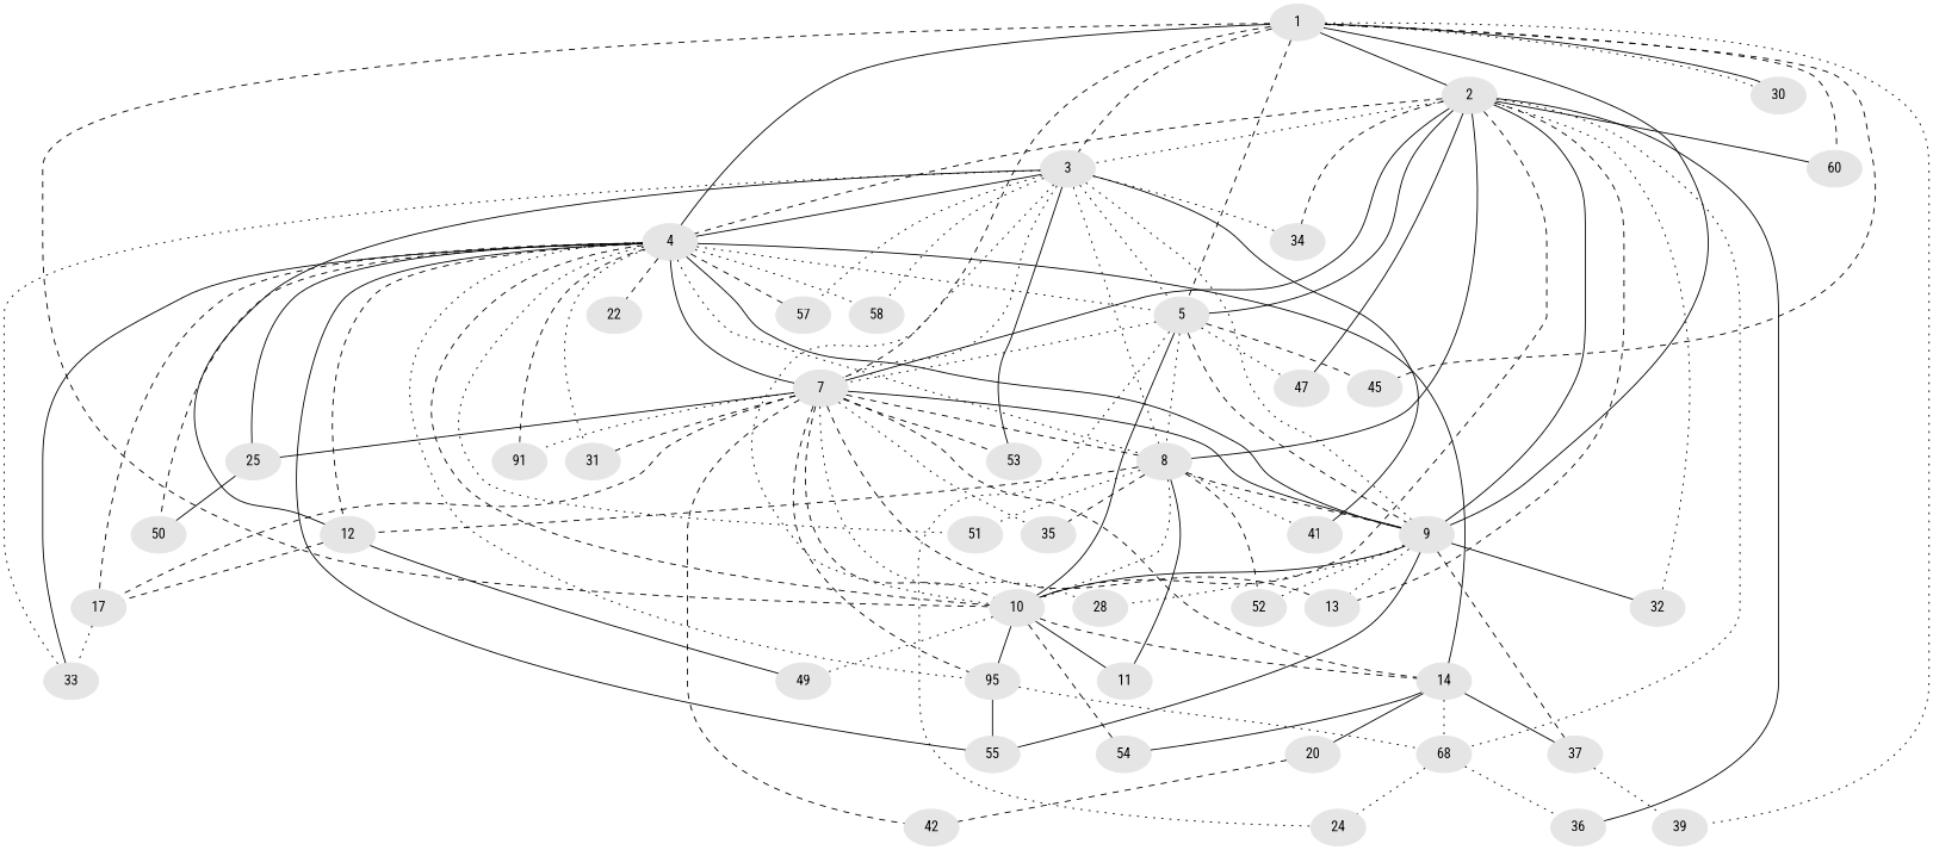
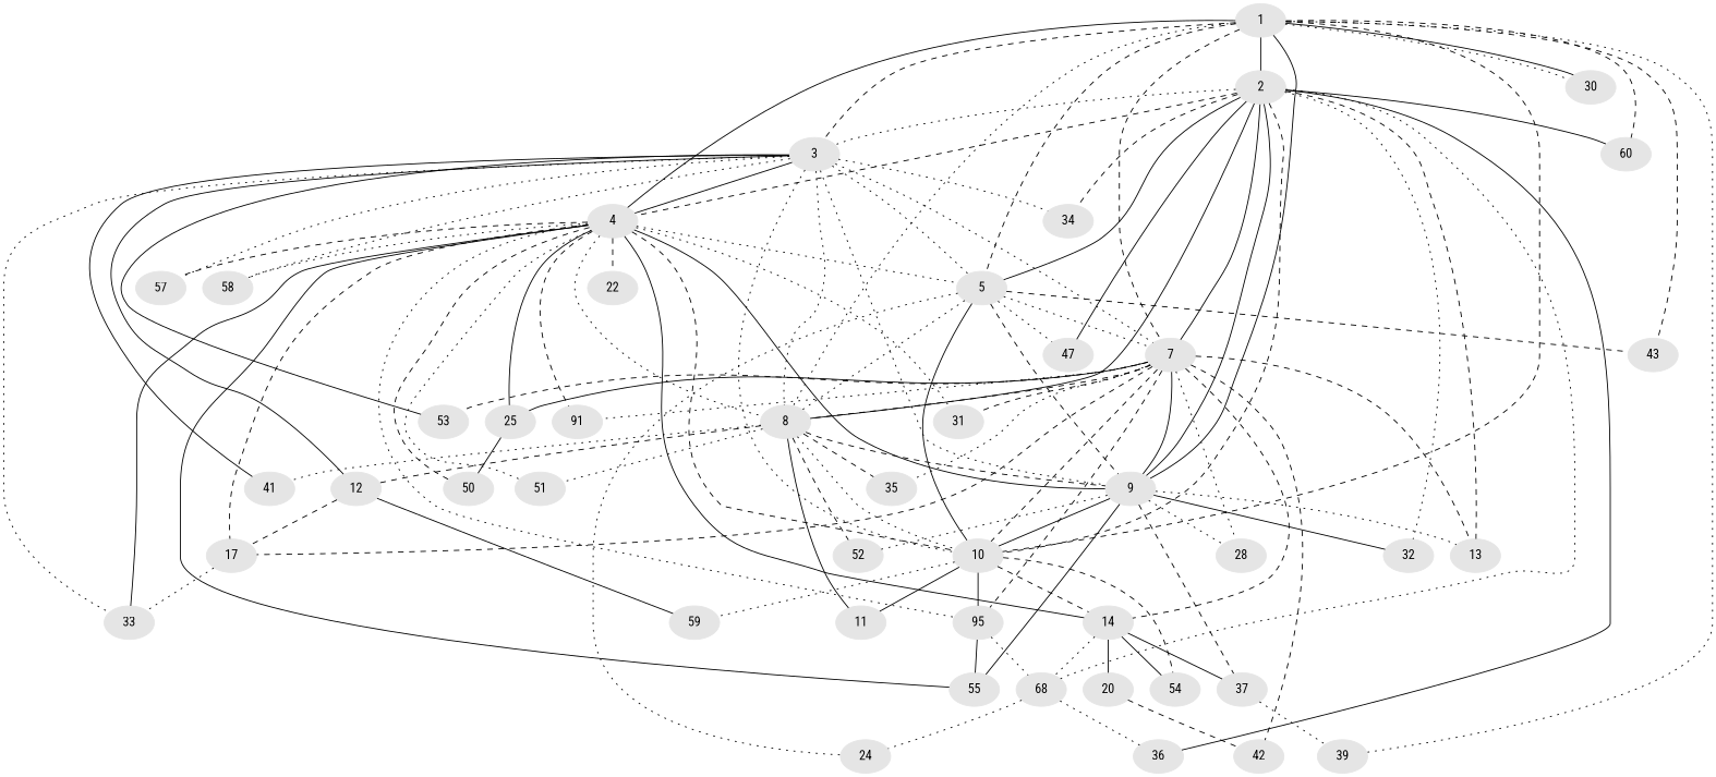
  graph {
    fontname="Roboto Condensed"
    node [color=gray90 fontname="Roboto Condensed" style=filled]
    edge [fontname="Roboto Condensed" style=dotted]
    1 [super="+61"]
    2 [super="+26"]
    3 [super="+48"]
    4 [super="+6"]
    5 [super="+45"]
    7 [super="+19"]
    8 [super="+16"]
    9 [super="+46"]
    10 [super="+62"]
    30
    39
-   43 [label=45]
+   43
    60
    32
    13
    n16 [label=68 super="+54"]
    34
    36
    47
    12 [super="+29"]
    41
    53
    57
    58
    33 [super="+38"]
    14 [super="+27"]
    n27 [label=95 super="+44"]
    17 [super="+23"]
    n29 [label=91 super="+40"]
    22
    25
    31
    50
    51
    55 [super="+56"]
    24
    28
    35
    42
    11
    52
    37
-   49
+   49 [label=59]
    n44 [label=54]
    20
    1 -- 2 [style=solid]
    1 -- 3 [style=dashed weight=2]
    1 -- 4 [style=solid weight=2]
    1 -- 5 [style=dashed]
    1 -- 7 [style=dashed]
+   1 -- 8
    1 -- 9 [style=solid]
    1 -- 10 [style=dashed]
    1 -- 30
    1 -- 30 [style=solid]
    1 -- 39
    1 -- 43 [style=dashed]
    1 -- 60 [style=dashed]
    2 -- 3
    2 -- 4 [style=dashed weight=2]
    2 -- 5 [style=solid]
    2 -- 7 [style=solid]
    2 -- 8 [style=solid]
    2 -- 9 [style=solid]
    2 -- 10 [style=dashed]
    2 -- 60 [style=solid]
    2 -- 32
    2 -- 13 [style=dashed]
    2 -- n16
    2 -- 34 [style=dashed]
    2 -- 36 [style=solid]
    2 -- 47 [style=solid]
    3 -- 4 [style=solid weight=2]
    3 -- 5
    3 -- 7
    3 -- 8
    3 -- 9 [weight=2]
    3 -- 10
    3 -- 34
    3 -- 12 [style=solid]
    3 -- 41 [style=solid]
    3 -- 53 [style=solid]
    3 -- 57
    3 -- 58
    3 -- 33
    4 -- 5 [weight=2]
-   4 -- 7 [style=solid weight=3]
    4 -- 8 [weight=3]
    4 -- 9 [style=solid weight=2]
    4 -- 10 [style=dashed weight=2]
-   4 -- 12 [style=dashed]
    4 -- 57 [style=dashed]
    4 -- 58
    4 -- 33 [style=solid]
    4 -- 14 [style=solid]
    4 -- n27
    4 -- 17 [style=dashed]
    4 -- n29 [style=dashed]
    4 -- 22 [style=dashed weight=2]
    4 -- 25 [style=solid]
    4 -- 31
    4 -- 50 [style=dashed]
    4 -- 51
    4 -- 55 [style=solid]
    5 -- 7 [weight=2]
    5 -- 8
    5 -- 9 [style=dashed]
    5 -- 10 [style=solid]
    5 -- 43 [style=dashed]
    5 -- 47
    5 -- 24
    7 -- 8 [style=dashed]
    7 -- 9 [style=solid]
    7 -- 10 [style=dashed]
    7 -- 13 [style=dashed]
    7 -- 53 [style=dashed]
    7 -- 14 [style=dashed]
    7 -- n27 [style=dashed]
    7 -- 17 [style=dashed]
    7 -- n29 [weight=2]
    7 -- 25 [style=solid]
    7 -- 31 [style=dashed]
    7 -- 28
    7 -- 35
    7 -- 42 [style=dashed]
    8 -- 9 [style=dashed weight=2]
    8 -- 10
    8 -- 12 [style=dashed]
    8 -- 41
    8 -- 51
    8 -- 35 [style=dashed]
    8 -- 11 [style=solid]
    8 -- 52 [style=dashed]
    9 -- 10 [style=solid]
    9 -- 32 [style=solid]
    9 -- 13
    9 -- 55 [style=solid]
    9 -- 28
    9 -- 52
    9 -- 37 [style=dashed]
    10 -- 14 [style=dashed]
    10 -- n27 [style=solid]
    10 -- 11 [style=solid]
    10 -- 49
    10 -- n44 [style=dashed]
    n16 -- 36
    n16 -- 24
    12 -- 17 [style=dashed]
    12 -- 49 [style=solid]
    14 -- n16
    14 -- 37 [style=solid]
    14 -- n44 [style=solid]
    14 -- 20 [style=solid]
    n27 -- n16
    n27 -- 55 [style=solid]
    17 -- 33 [weight=2]
    25 -- 50 [style=solid]
    37 -- 39
    20 -- 42 [style=dashed]
  }
